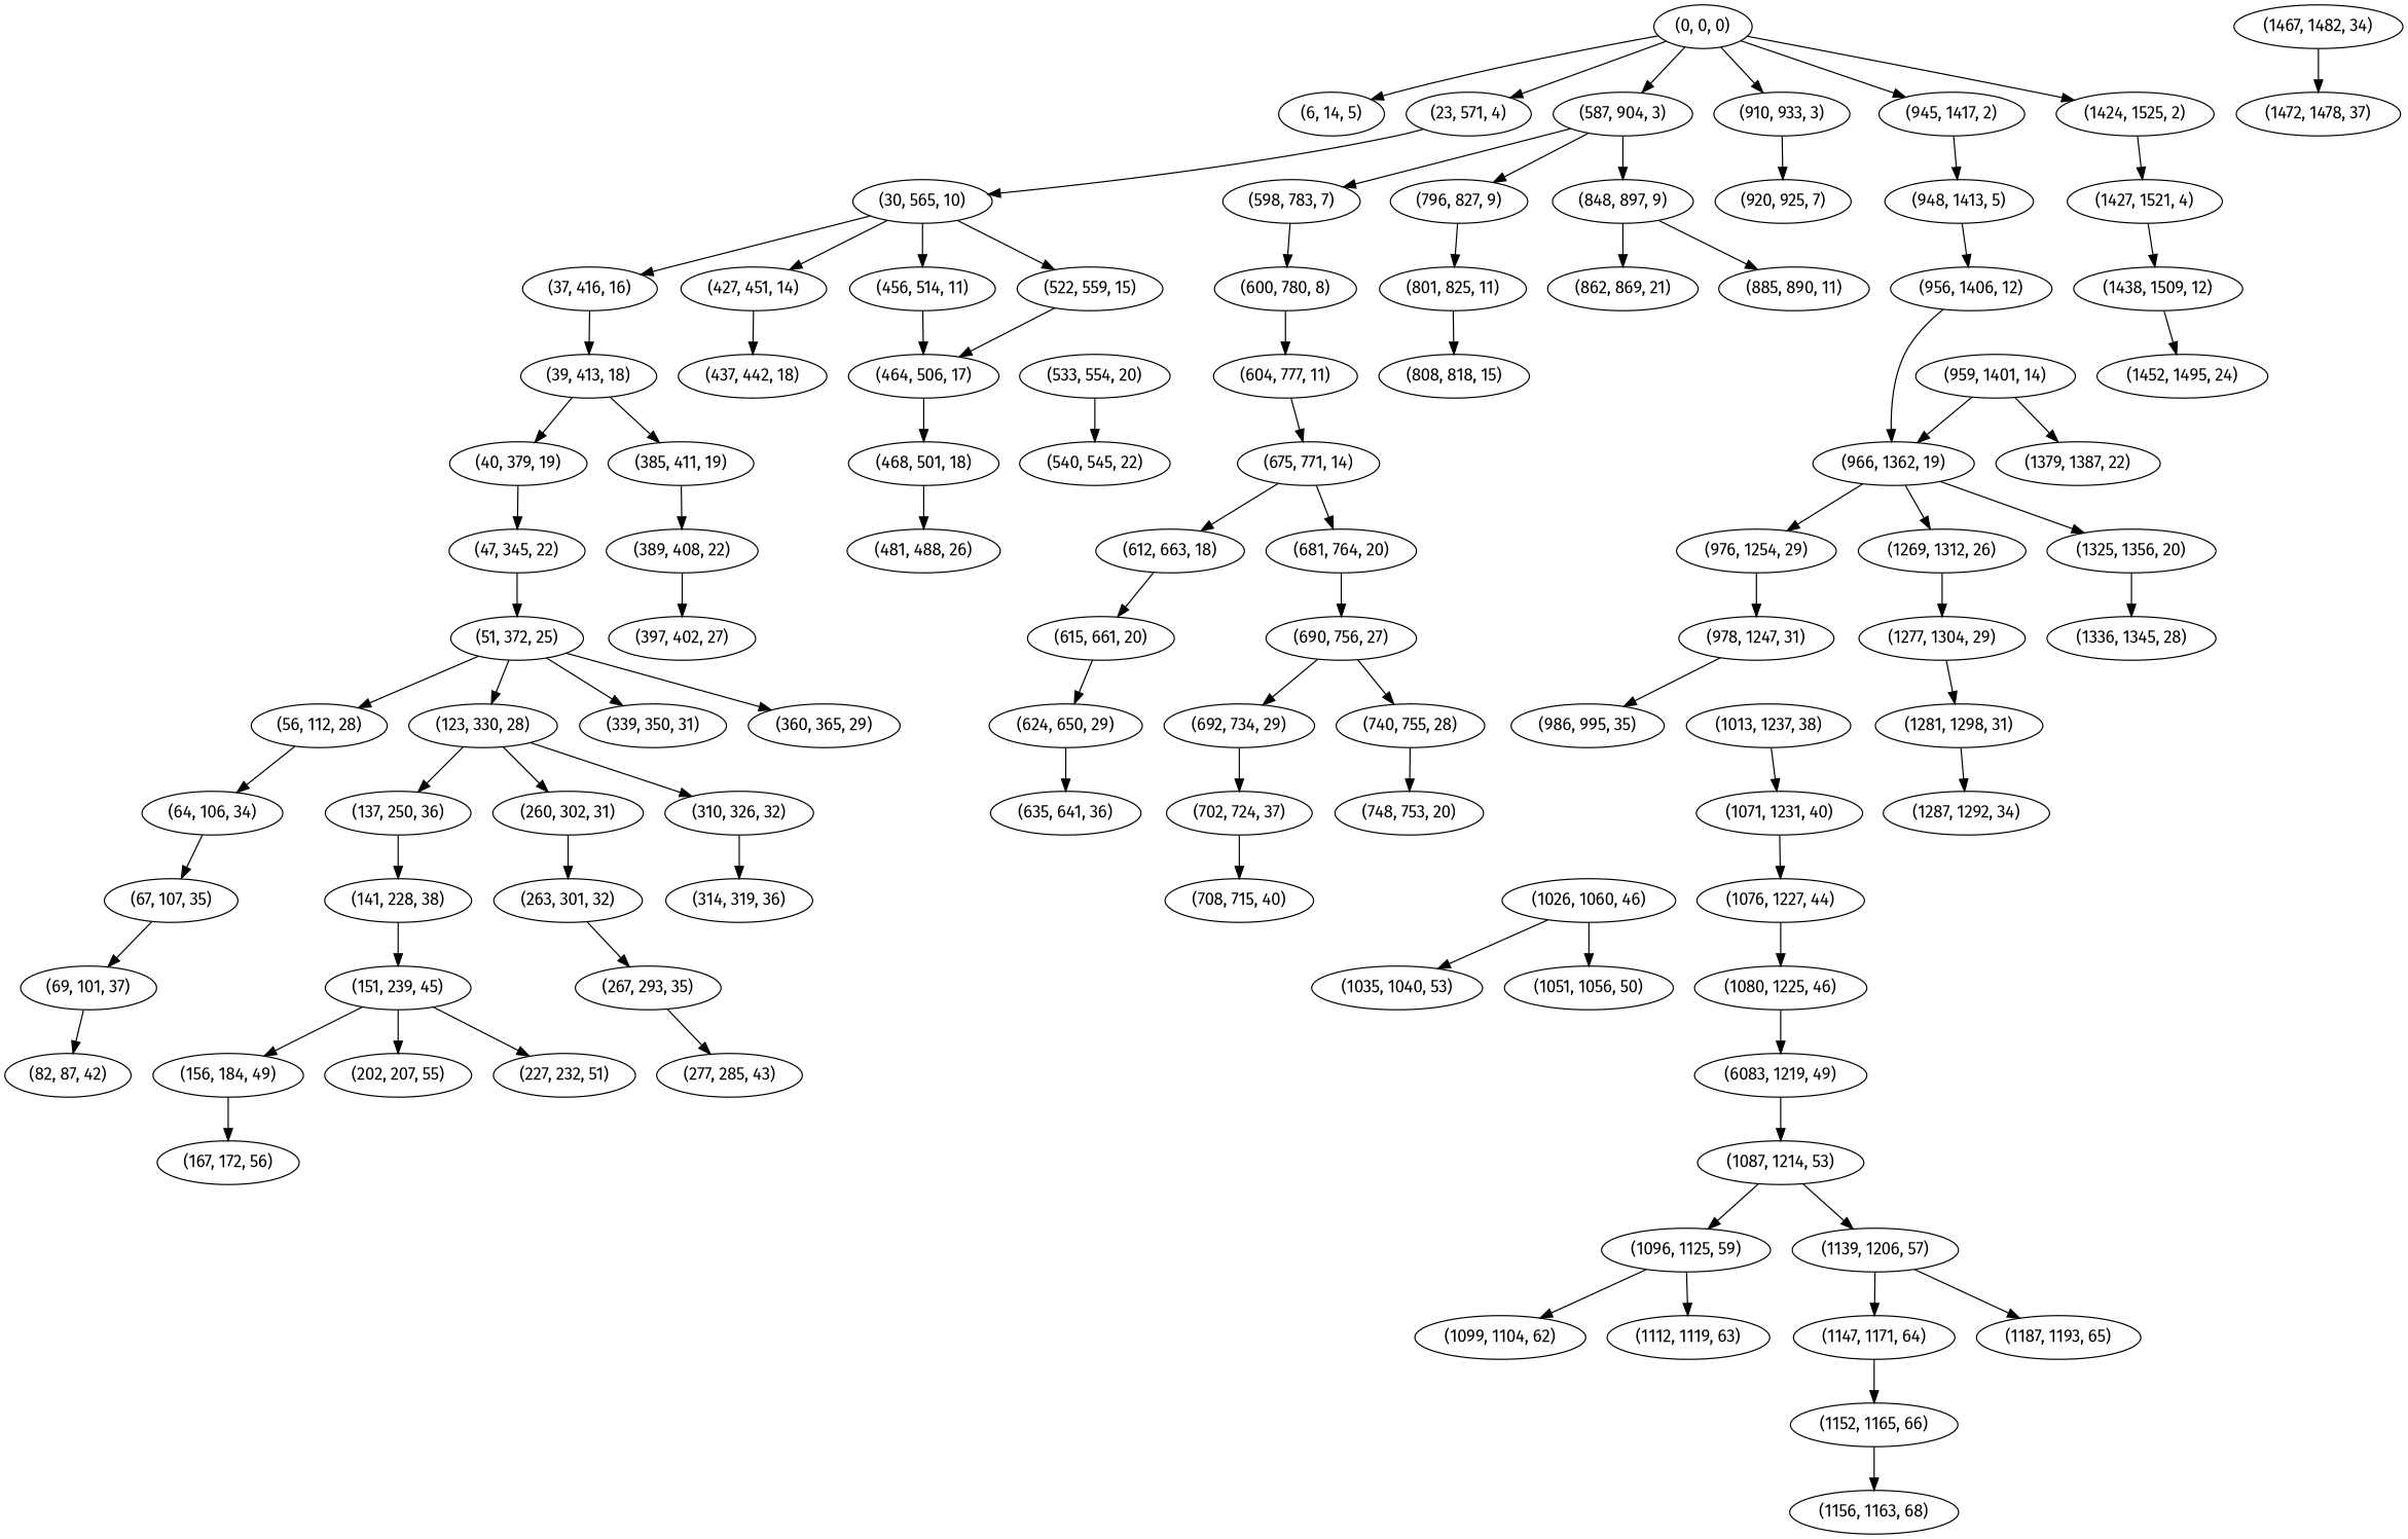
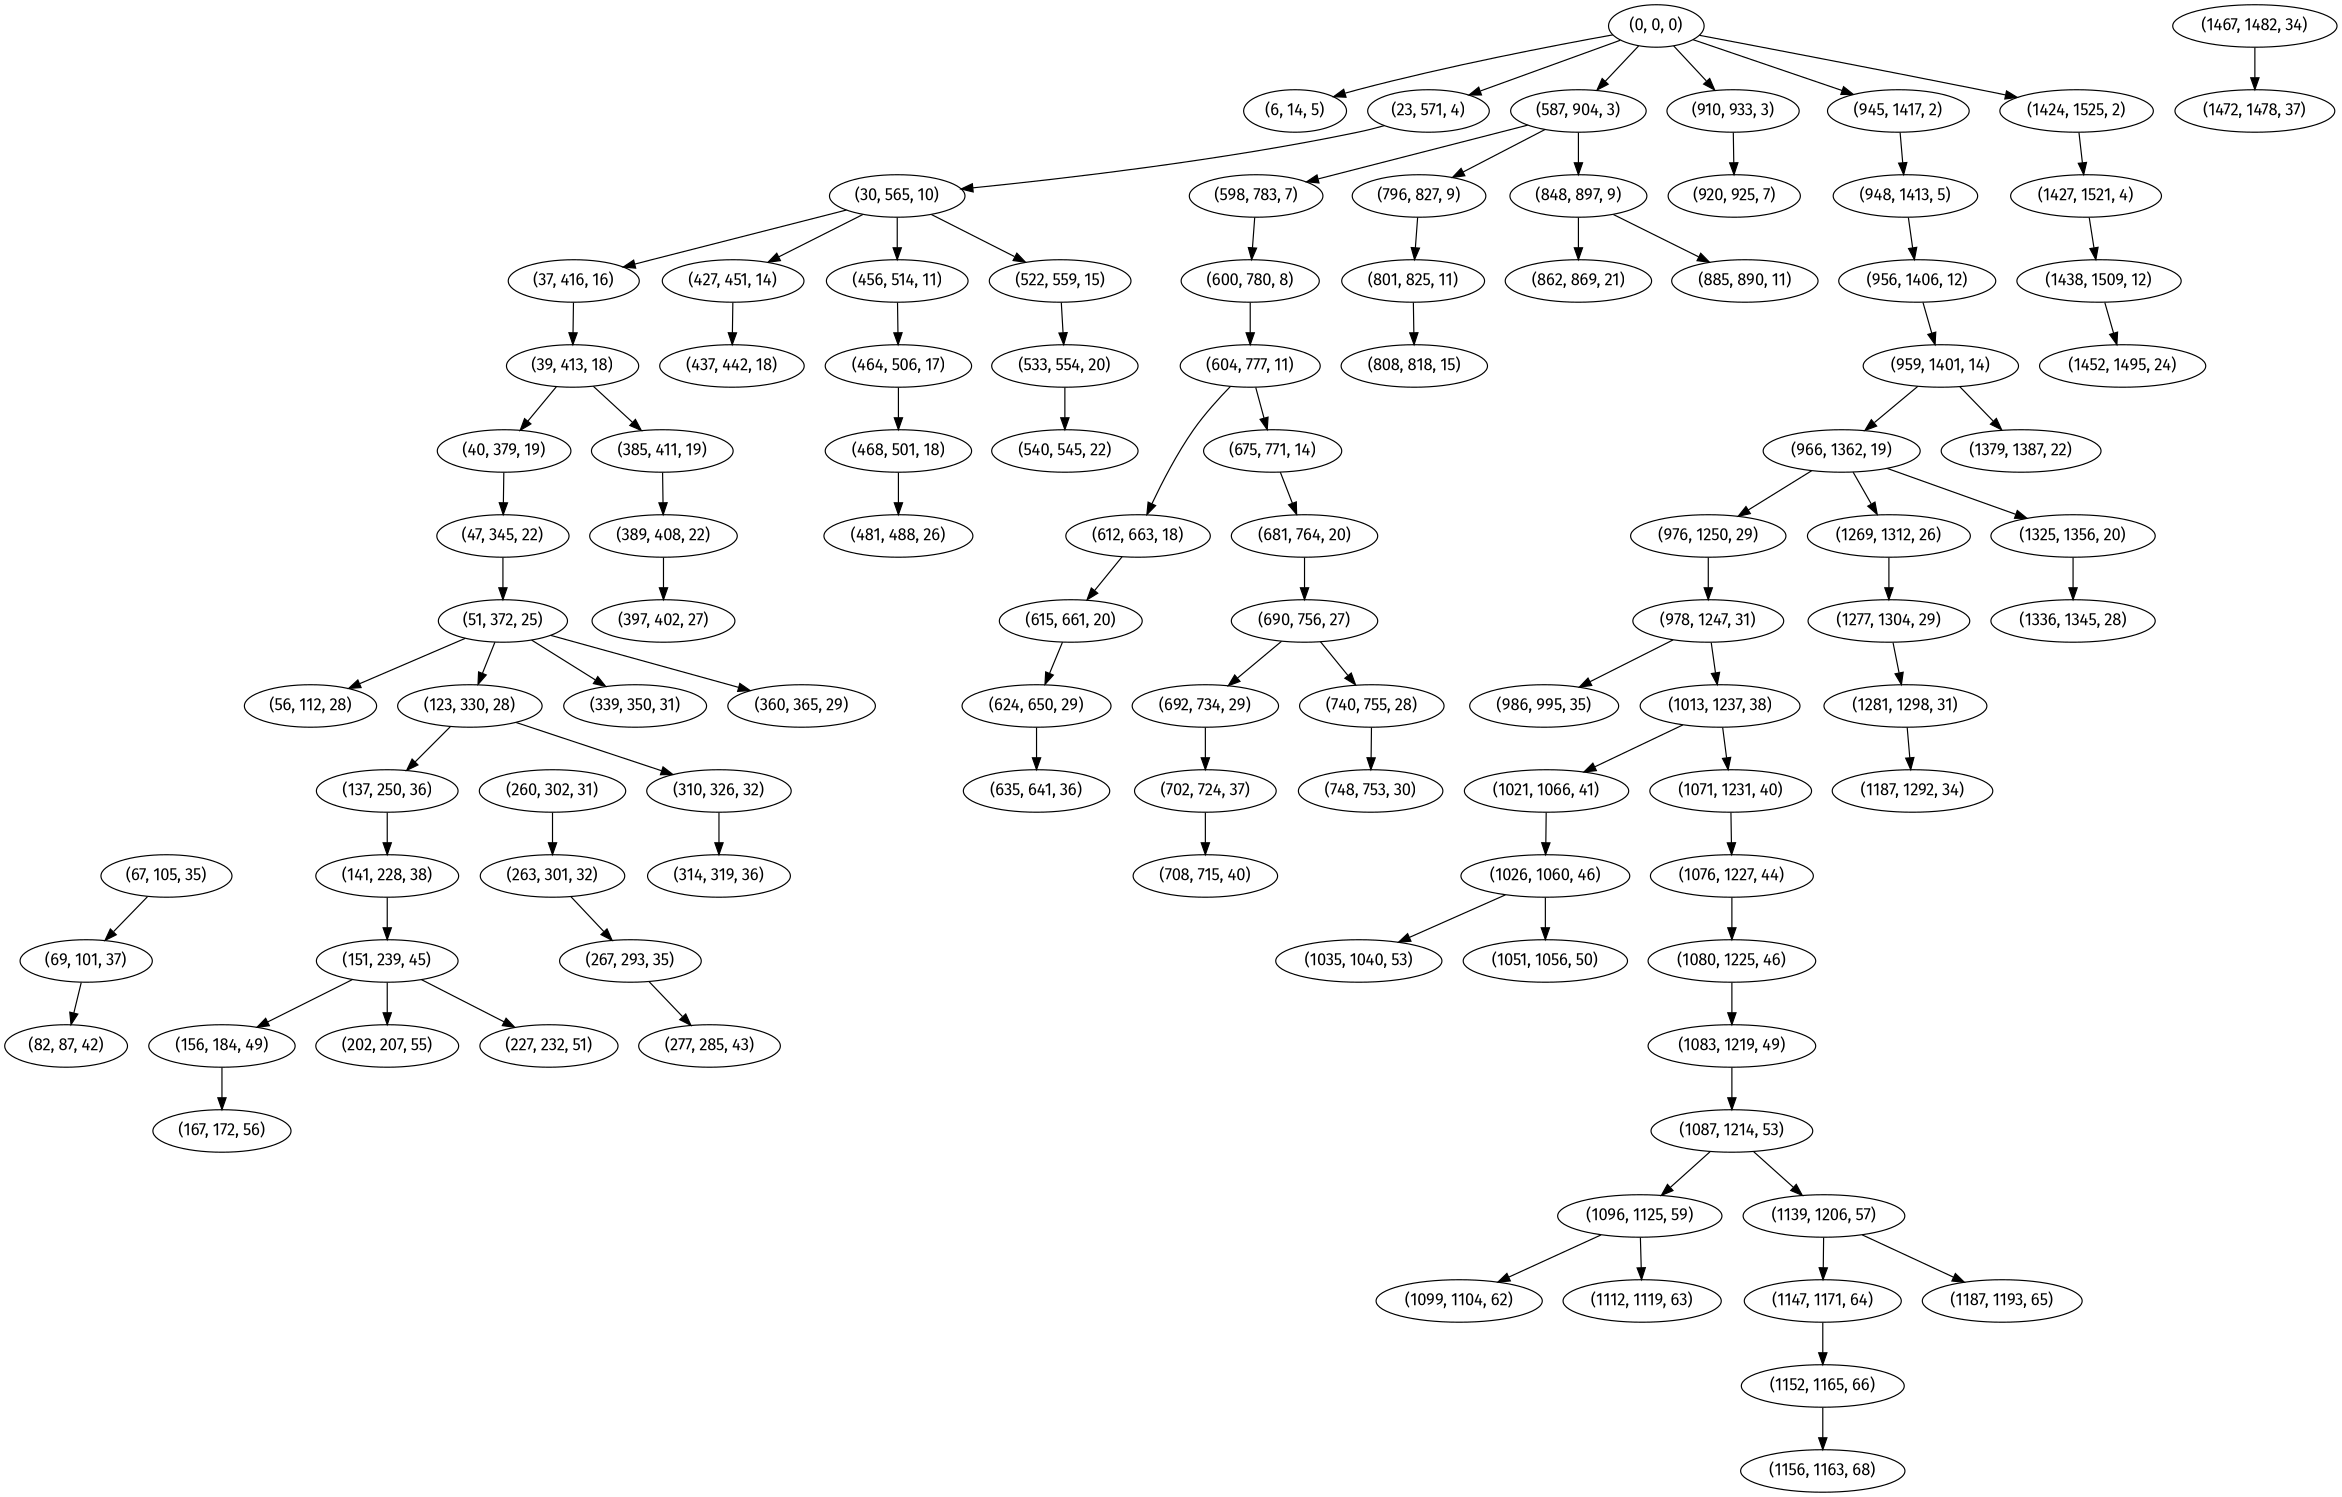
  digraph {
    fontname="Fira Sans"
    node [fontname="Fira Sans"]
    edge [fontname="Fira Sans"]
    "(0, 0, 0)"
    "(6, 14, 5)"
    "(23, 571, 4)"
    "(587, 904, 3)"
    "(910, 933, 3)"
    "(945, 1417, 2)"
    "(1424, 1525, 2)"
    "(30, 565, 10)"
    "(598, 783, 7)"
    "(796, 827, 9)"
    "(848, 897, 9)"
    "(920, 925, 7)"
    "(948, 1413, 5)"
    "(1427, 1521, 4)"
    "(37, 416, 16)"
    "(427, 451, 14)"
    "(456, 514, 11)"
    "(522, 559, 15)"
    "(39, 413, 18)"
    "(437, 442, 18)"
    "(464, 506, 17)"
    "(533, 554, 20)"
    "(40, 379, 19)"
    "(385, 411, 19)"
    n25 [label="(47, 345, 22)"]
    "(389, 408, 22)"
    "(51, 372, 25)"
    "(56, 112, 28)"
    "(123, 330, 28)"
    "(339, 350, 31)"
    "(360, 365, 29)"
-   "(64, 106, 34)"
    "(137, 250, 36)"
    "(260, 302, 31)"
    "(310, 326, 32)"
-   "(67, 105, 35)" [label="(67, 107, 35)"]
+   "(67, 105, 35)"
    "(69, 101, 37)"
    "(82, 87, 42)"
    n39 [label="(141, 228, 38)"]
    "(263, 301, 32)"
    "(314, 319, 36)"
    "(151, 239, 45)"
    "(156, 184, 49)"
    "(202, 207, 55)"
    "(227, 232, 51)"
    "(167, 172, 56)"
    "(267, 293, 35)"
    "(277, 285, 43)"
    "(397, 402, 27)"
    "(468, 501, 18)"
    "(481, 488, 26)"
    "(540, 545, 22)"
    "(600, 780, 8)"
    "(801, 825, 11)"
    "(862, 869, 21)"
    "(885, 890, 11)"
    "(604, 777, 11)"
    "(612, 663, 18)"
    "(675, 771, 14)"
    "(615, 661, 20)"
    "(681, 764, 20)"
    "(624, 650, 29)"
    "(635, 641, 36)"
    "(690, 756, 27)"
    "(692, 734, 29)"
    "(740, 755, 28)"
    "(702, 724, 37)"
-   "(748, 753, 30)" [label="(748, 753, 20)"]
+   "(748, 753, 30)"
    "(708, 715, 40)"
    "(808, 818, 15)"
    "(956, 1406, 12)"
    "(959, 1401, 14)"
    "(966, 1362, 19)"
    "(1379, 1387, 22)"
-   "(976, 1250, 29)" [label="(976, 1254, 29)"]
+   "(976, 1250, 29)"
    "(1269, 1312, 26)"
    "(1325, 1356, 20)"
    "(978, 1247, 31)"
    "(1277, 1304, 29)"
    "(1336, 1345, 28)"
    "(986, 995, 35)"
    "(1013, 1237, 38)"
+   "(1021, 1066, 41)"
    "(1071, 1231, 40)"
    "(1026, 1060, 46)"
    "(1076, 1227, 44)"
    "(1035, 1040, 53)"
    "(1051, 1056, 50)"
    "(1080, 1225, 46)"
-   "(1083, 1219, 49)" [label="(6083, 1219, 49)"]
+   "(1083, 1219, 49)"
    "(1087, 1214, 53)"
    "(1096, 1125, 59)"
    "(1139, 1206, 57)"
    "(1099, 1104, 62)"
    "(1112, 1119, 63)"
    "(1147, 1171, 64)"
    "(1187, 1193, 65)"
    "(1152, 1165, 66)"
    "(1156, 1163, 68)"
    "(1281, 1298, 31)"
-   "(1287, 1292, 34)"
+   "(1287, 1292, 34)" [label="(1187, 1292, 34)"]
    "(1438, 1509, 12)"
    "(1452, 1495, 24)"
    "(1467, 1482, 34)"
    "(1472, 1478, 37)"
    "(0, 0, 0)" -> "(6, 14, 5)"
    "(0, 0, 0)" -> "(23, 571, 4)"
    "(0, 0, 0)" -> "(587, 904, 3)"
    "(0, 0, 0)" -> "(910, 933, 3)"
    "(0, 0, 0)" -> "(945, 1417, 2)"
    "(0, 0, 0)" -> "(1424, 1525, 2)"
    "(23, 571, 4)" -> "(30, 565, 10)"
    "(587, 904, 3)" -> "(598, 783, 7)"
    "(587, 904, 3)" -> "(796, 827, 9)"
    "(587, 904, 3)" -> "(848, 897, 9)"
    "(910, 933, 3)" -> "(920, 925, 7)"
    "(945, 1417, 2)" -> "(948, 1413, 5)"
    "(1424, 1525, 2)" -> "(1427, 1521, 4)"
    "(30, 565, 10)" -> "(37, 416, 16)"
    "(30, 565, 10)" -> "(427, 451, 14)"
    "(30, 565, 10)" -> "(456, 514, 11)"
    "(30, 565, 10)" -> "(522, 559, 15)"
    "(598, 783, 7)" -> "(600, 780, 8)"
    "(796, 827, 9)" -> "(801, 825, 11)"
    "(848, 897, 9)" -> "(862, 869, 21)"
    "(848, 897, 9)" -> "(885, 890, 11)"
    "(948, 1413, 5)" -> "(956, 1406, 12)"
    "(1427, 1521, 4)" -> "(1438, 1509, 12)"
    "(37, 416, 16)" -> "(39, 413, 18)"
    "(427, 451, 14)" -> "(437, 442, 18)"
    "(456, 514, 11)" -> "(464, 506, 17)"
-   "(522, 559, 15)" -> "(464, 506, 17)"
+   "(522, 559, 15)" -> "(533, 554, 20)"
    "(39, 413, 18)" -> "(40, 379, 19)"
    "(39, 413, 18)" -> "(385, 411, 19)"
    "(464, 506, 17)" -> "(468, 501, 18)"
    "(533, 554, 20)" -> "(540, 545, 22)"
    "(40, 379, 19)" -> n25
    "(385, 411, 19)" -> "(389, 408, 22)"
    n25 -> "(51, 372, 25)"
    "(389, 408, 22)" -> "(397, 402, 27)"
    "(51, 372, 25)" -> "(56, 112, 28)"
    "(51, 372, 25)" -> "(123, 330, 28)"
    "(51, 372, 25)" -> "(339, 350, 31)"
    "(51, 372, 25)" -> "(360, 365, 29)"
-   "(56, 112, 28)" -> "(64, 106, 34)"
    "(123, 330, 28)" -> "(137, 250, 36)"
-   "(123, 330, 28)" -> "(260, 302, 31)"
    "(123, 330, 28)" -> "(310, 326, 32)"
-   "(64, 106, 34)" -> "(67, 105, 35)"
    "(137, 250, 36)" -> n39
    "(260, 302, 31)" -> "(263, 301, 32)"
    "(310, 326, 32)" -> "(314, 319, 36)"
    "(67, 105, 35)" -> "(69, 101, 37)"
    "(69, 101, 37)" -> "(82, 87, 42)"
    n39 -> "(151, 239, 45)"
    "(263, 301, 32)" -> "(267, 293, 35)"
    "(151, 239, 45)" -> "(156, 184, 49)"
    "(151, 239, 45)" -> "(202, 207, 55)"
    "(151, 239, 45)" -> "(227, 232, 51)"
    "(156, 184, 49)" -> "(167, 172, 56)"
    "(267, 293, 35)" -> "(277, 285, 43)"
    "(468, 501, 18)" -> "(481, 488, 26)"
    "(600, 780, 8)" -> "(604, 777, 11)"
    "(801, 825, 11)" -> "(808, 818, 15)"
-   "(675, 771, 14)" -> "(612, 663, 18)"
+   "(604, 777, 11)" -> "(612, 663, 18)"
    "(604, 777, 11)" -> "(675, 771, 14)"
    "(612, 663, 18)" -> "(615, 661, 20)"
    "(675, 771, 14)" -> "(681, 764, 20)"
    "(615, 661, 20)" -> "(624, 650, 29)"
    "(681, 764, 20)" -> "(690, 756, 27)"
    "(624, 650, 29)" -> "(635, 641, 36)"
    "(690, 756, 27)" -> "(692, 734, 29)"
    "(690, 756, 27)" -> "(740, 755, 28)"
    "(692, 734, 29)" -> "(702, 724, 37)"
    "(740, 755, 28)" -> "(748, 753, 30)"
    "(702, 724, 37)" -> "(708, 715, 40)"
-   "(956, 1406, 12)" -> "(966, 1362, 19)"
+   "(956, 1406, 12)" -> "(959, 1401, 14)"
    "(959, 1401, 14)" -> "(966, 1362, 19)"
    "(959, 1401, 14)" -> "(1379, 1387, 22)"
    "(966, 1362, 19)" -> "(976, 1250, 29)"
    "(966, 1362, 19)" -> "(1269, 1312, 26)"
    "(966, 1362, 19)" -> "(1325, 1356, 20)"
    "(976, 1250, 29)" -> "(978, 1247, 31)"
    "(1269, 1312, 26)" -> "(1277, 1304, 29)"
    "(1325, 1356, 20)" -> "(1336, 1345, 28)"
    "(978, 1247, 31)" -> "(986, 995, 35)"
+   "(978, 1247, 31)" -> "(1013, 1237, 38)"
    "(1277, 1304, 29)" -> "(1281, 1298, 31)"
+   "(1013, 1237, 38)" -> "(1021, 1066, 41)"
    "(1013, 1237, 38)" -> "(1071, 1231, 40)"
+   "(1021, 1066, 41)" -> "(1026, 1060, 46)"
    "(1071, 1231, 40)" -> "(1076, 1227, 44)"
    "(1026, 1060, 46)" -> "(1035, 1040, 53)"
    "(1026, 1060, 46)" -> "(1051, 1056, 50)"
    "(1076, 1227, 44)" -> "(1080, 1225, 46)"
    "(1080, 1225, 46)" -> "(1083, 1219, 49)"
    "(1083, 1219, 49)" -> "(1087, 1214, 53)"
    "(1087, 1214, 53)" -> "(1096, 1125, 59)"
    "(1087, 1214, 53)" -> "(1139, 1206, 57)"
    "(1096, 1125, 59)" -> "(1099, 1104, 62)"
    "(1096, 1125, 59)" -> "(1112, 1119, 63)"
    "(1139, 1206, 57)" -> "(1147, 1171, 64)"
    "(1139, 1206, 57)" -> "(1187, 1193, 65)"
    "(1147, 1171, 64)" -> "(1152, 1165, 66)"
    "(1152, 1165, 66)" -> "(1156, 1163, 68)"
    "(1281, 1298, 31)" -> "(1287, 1292, 34)"
    "(1438, 1509, 12)" -> "(1452, 1495, 24)"
    "(1467, 1482, 34)" -> "(1472, 1478, 37)"
  }
